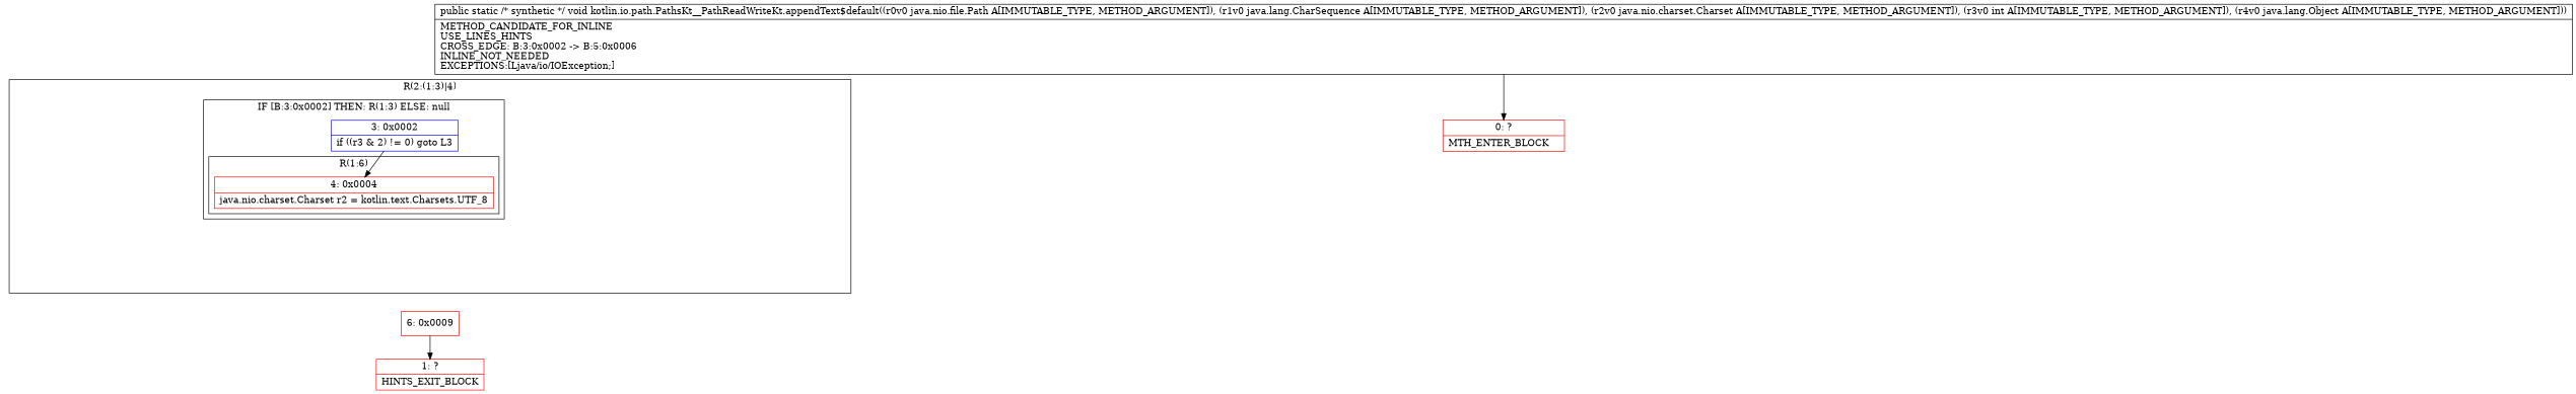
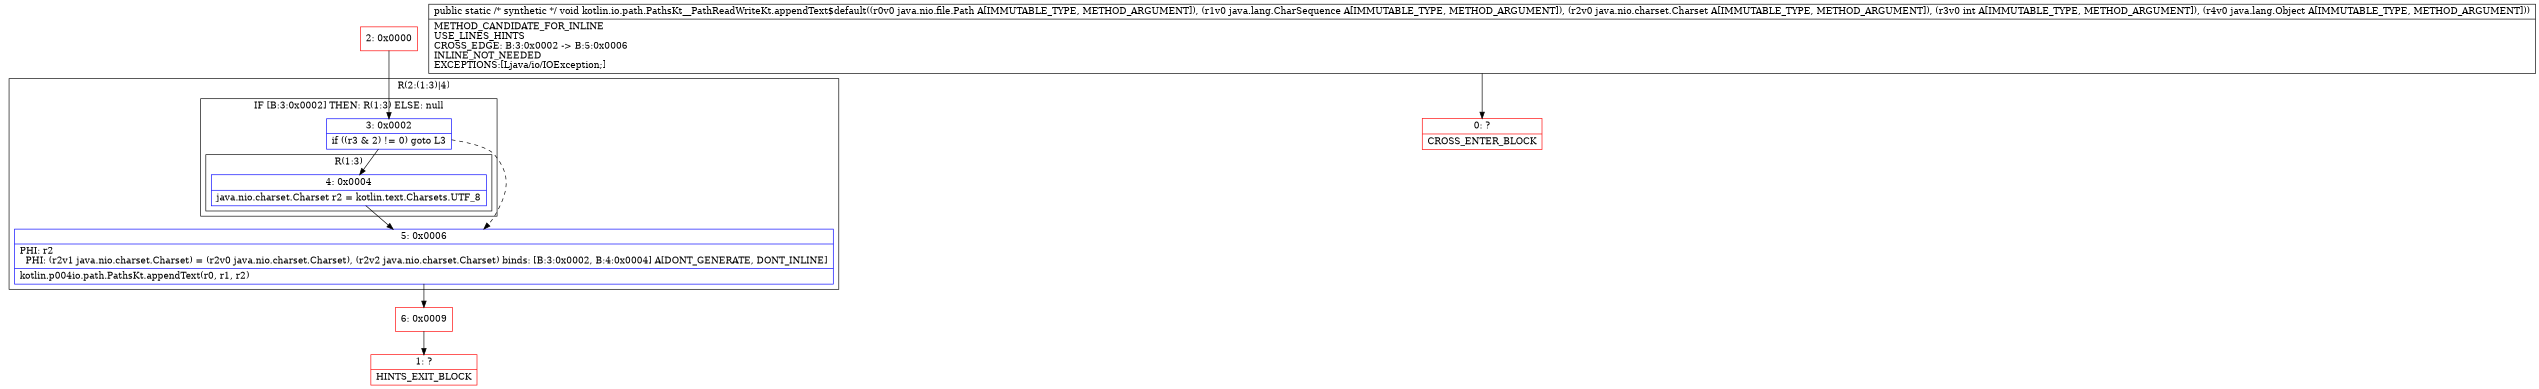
  digraph {
    node [color=red shape=record]
-   n1 [label="{4\:\ 0x0004|java.nio.charset.Charset r2 = kotlin.text.Charsets.UTF_8\l}"]
+   n1 [color=blue label="{4\:\ 0x0004|java.nio.charset.Charset r2 = kotlin.text.Charsets.UTF_8\l}"]
    n2 [color=blue label="{3\:\ 0x0002|if ((r3 & 2) != 0) goto L3\l}"]
+   n3 [color=blue label="{5\:\ 0x0006|PHI: r2 \l  PHI: (r2v1 java.nio.charset.Charset) = (r2v0 java.nio.charset.Charset), (r2v2 java.nio.charset.Charset) binds: [B:3:0x0002, B:4:0x0004] A[DONT_GENERATE, DONT_INLINE]\l|kotlin.p004io.path.PathsKt.appendText(r0, r1, r2)\l}"]
    n4 [label="{6\:\ 0x0009}"]
    n5 [label="{1\:\ ?|HINTS_EXIT_BLOCK\l}"]
-   n6 [label="{0\:\ ?|MTH_ENTER_BLOCK\l}"]
+   n6 [label="{0\:\ ?|CROSS_ENTER_BLOCK\l}"]
+   n7 [label="{2\:\ 0x0000}"]
    n8 [label="{public static \/* synthetic *\/ void kotlin.io.path.PathsKt__PathReadWriteKt.appendText$default((r0v0 java.nio.file.Path A[IMMUTABLE_TYPE, METHOD_ARGUMENT]), (r1v0 java.lang.CharSequence A[IMMUTABLE_TYPE, METHOD_ARGUMENT]), (r2v0 java.nio.charset.Charset A[IMMUTABLE_TYPE, METHOD_ARGUMENT]), (r3v0 int A[IMMUTABLE_TYPE, METHOD_ARGUMENT]), (r4v0 java.lang.Object A[IMMUTABLE_TYPE, METHOD_ARGUMENT]))  | METHOD_CANDIDATE_FOR_INLINE\lUSE_LINES_HINTS\lCROSS_EDGE: B:3:0x0002 \-\> B:5:0x0006\lINLINE_NOT_NEEDED\lEXCEPTIONS:[Ljava\/io\/IOException;]\l}" color=""]
    subgraph cluster_1 {
      label="R(2:(1:3)|4)"
+     n3
      subgraph cluster_2 {
        label="IF [B:3:0x0002] THEN: R(1:3) ELSE: null"
        n2
        subgraph cluster_3 {
-         label="R(1:6)"
+         label="R(1:3)"
          n1
        }
      }
    }
+   n1 -> n3
    n2 -> n1
+   n2 -> n3 [style=dashed]
+   n3 -> n4
    n4 -> n5
+   n7 -> n2
    n8 -> n6
  }
